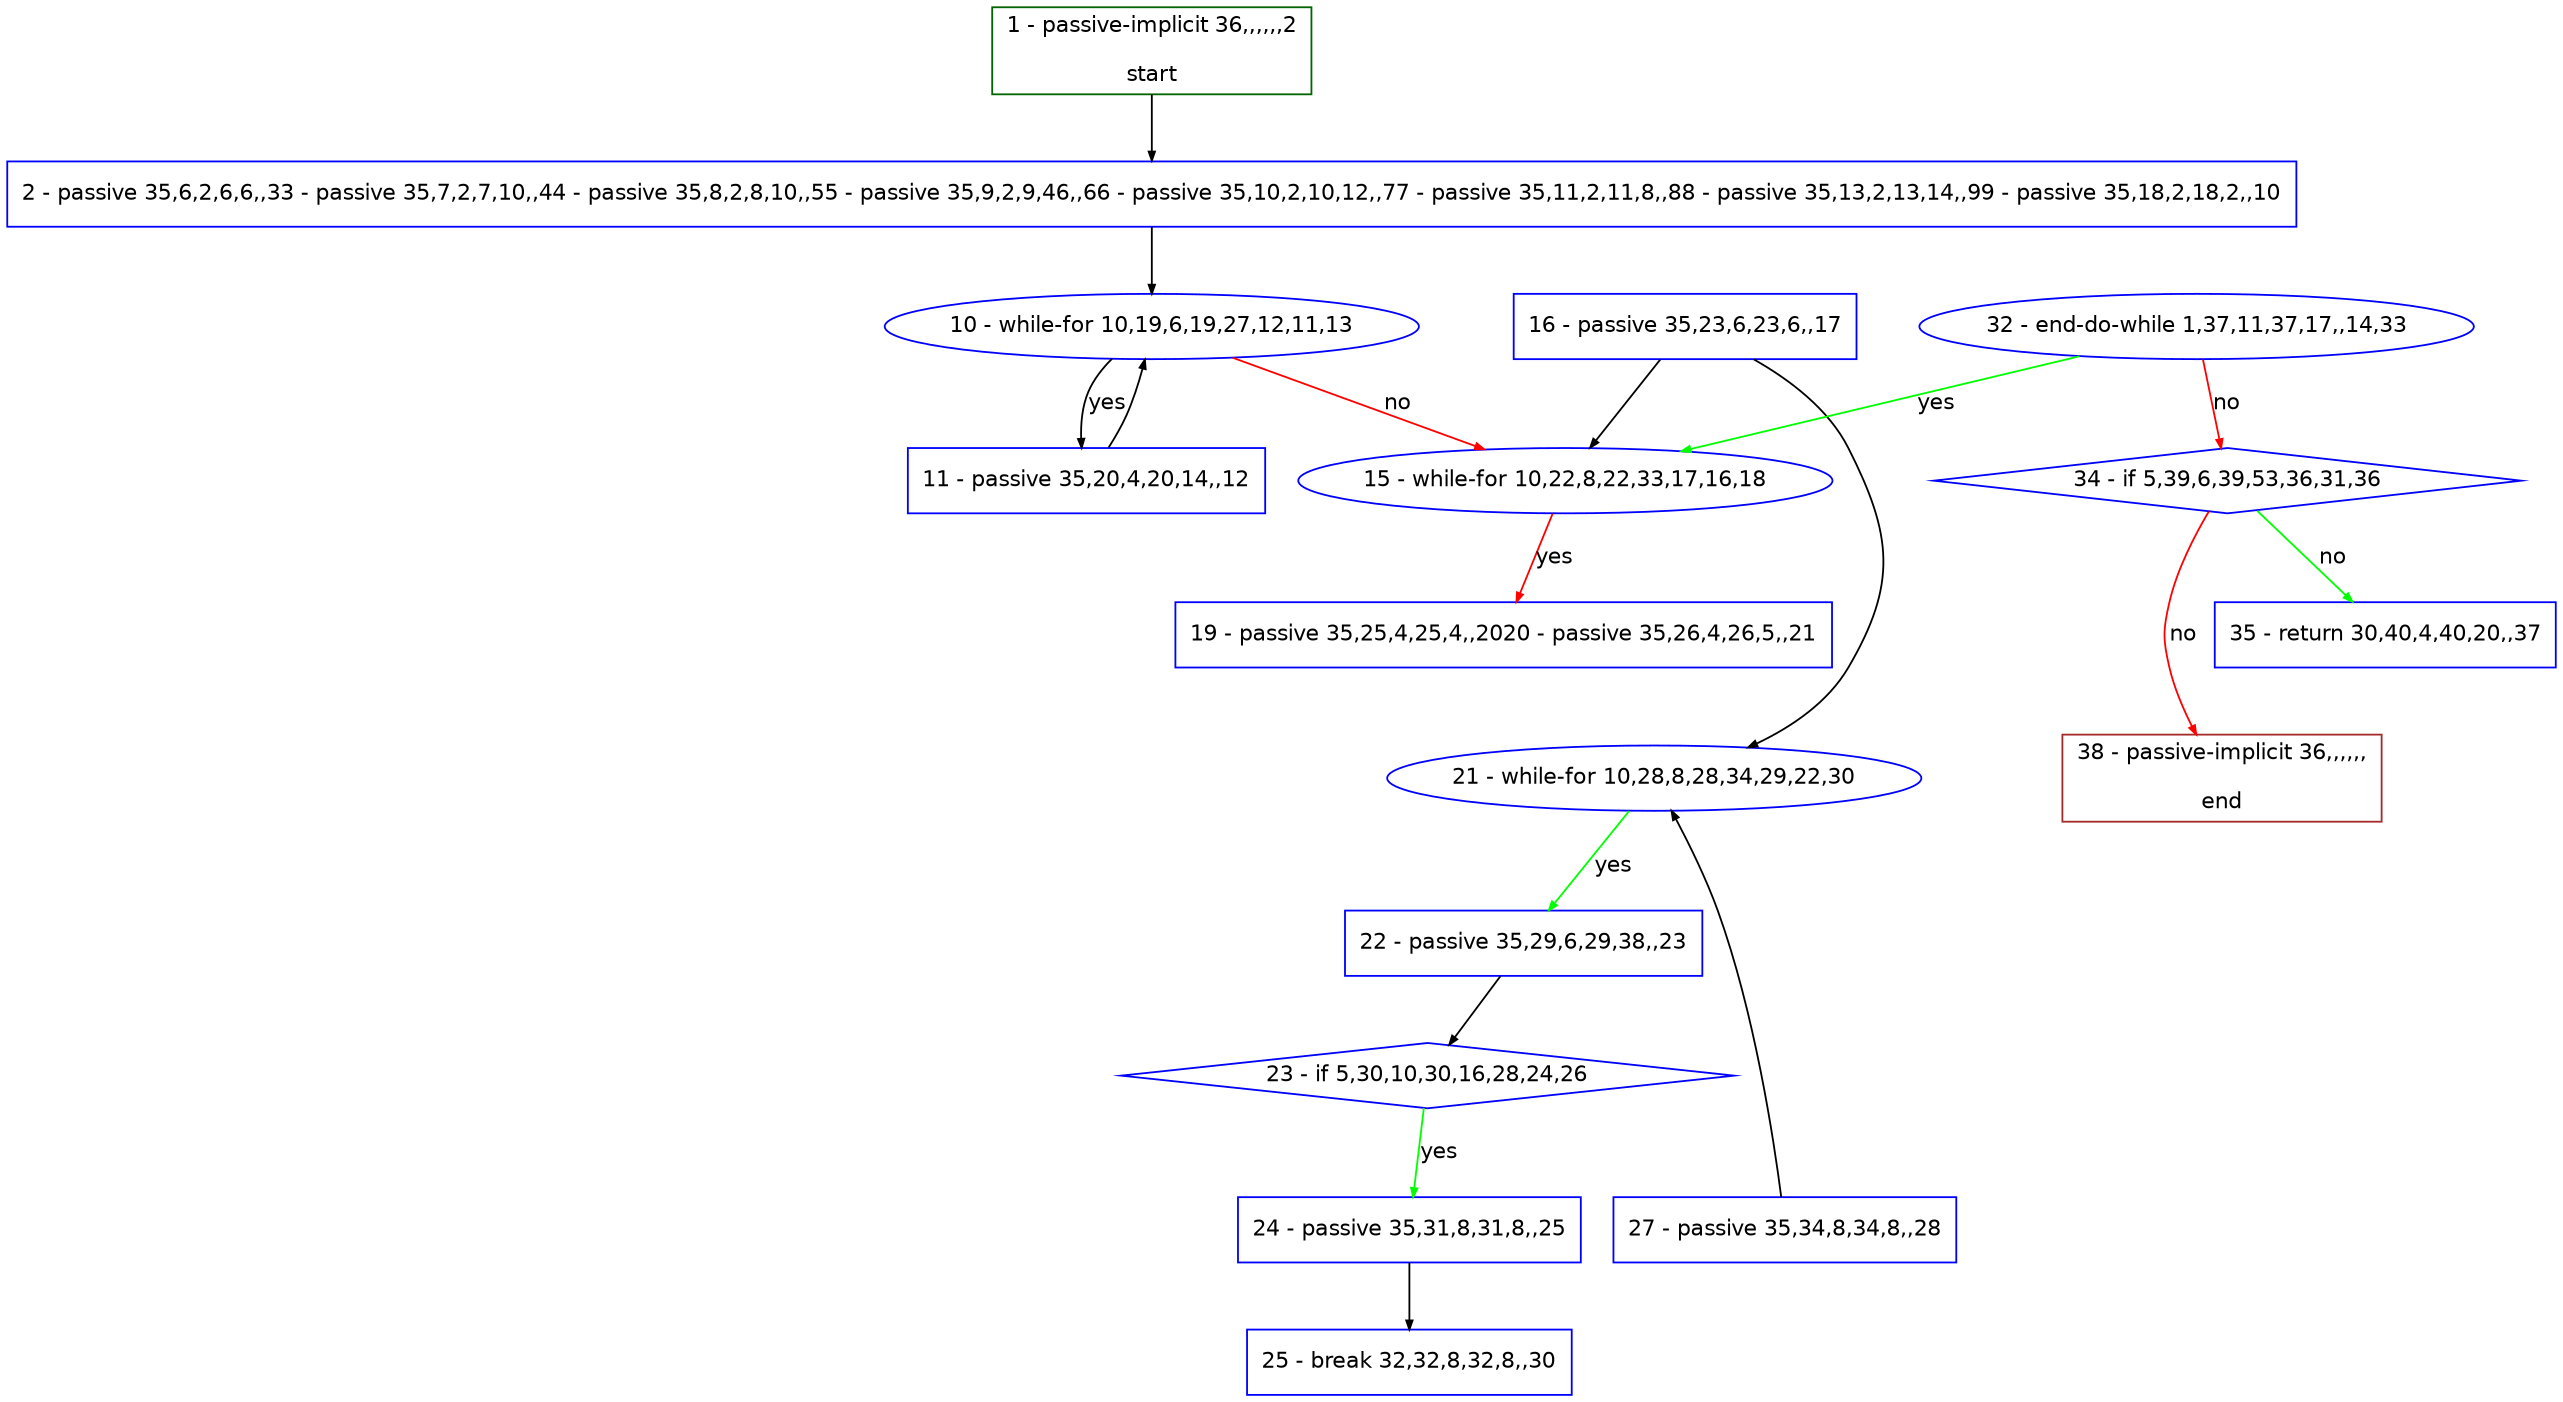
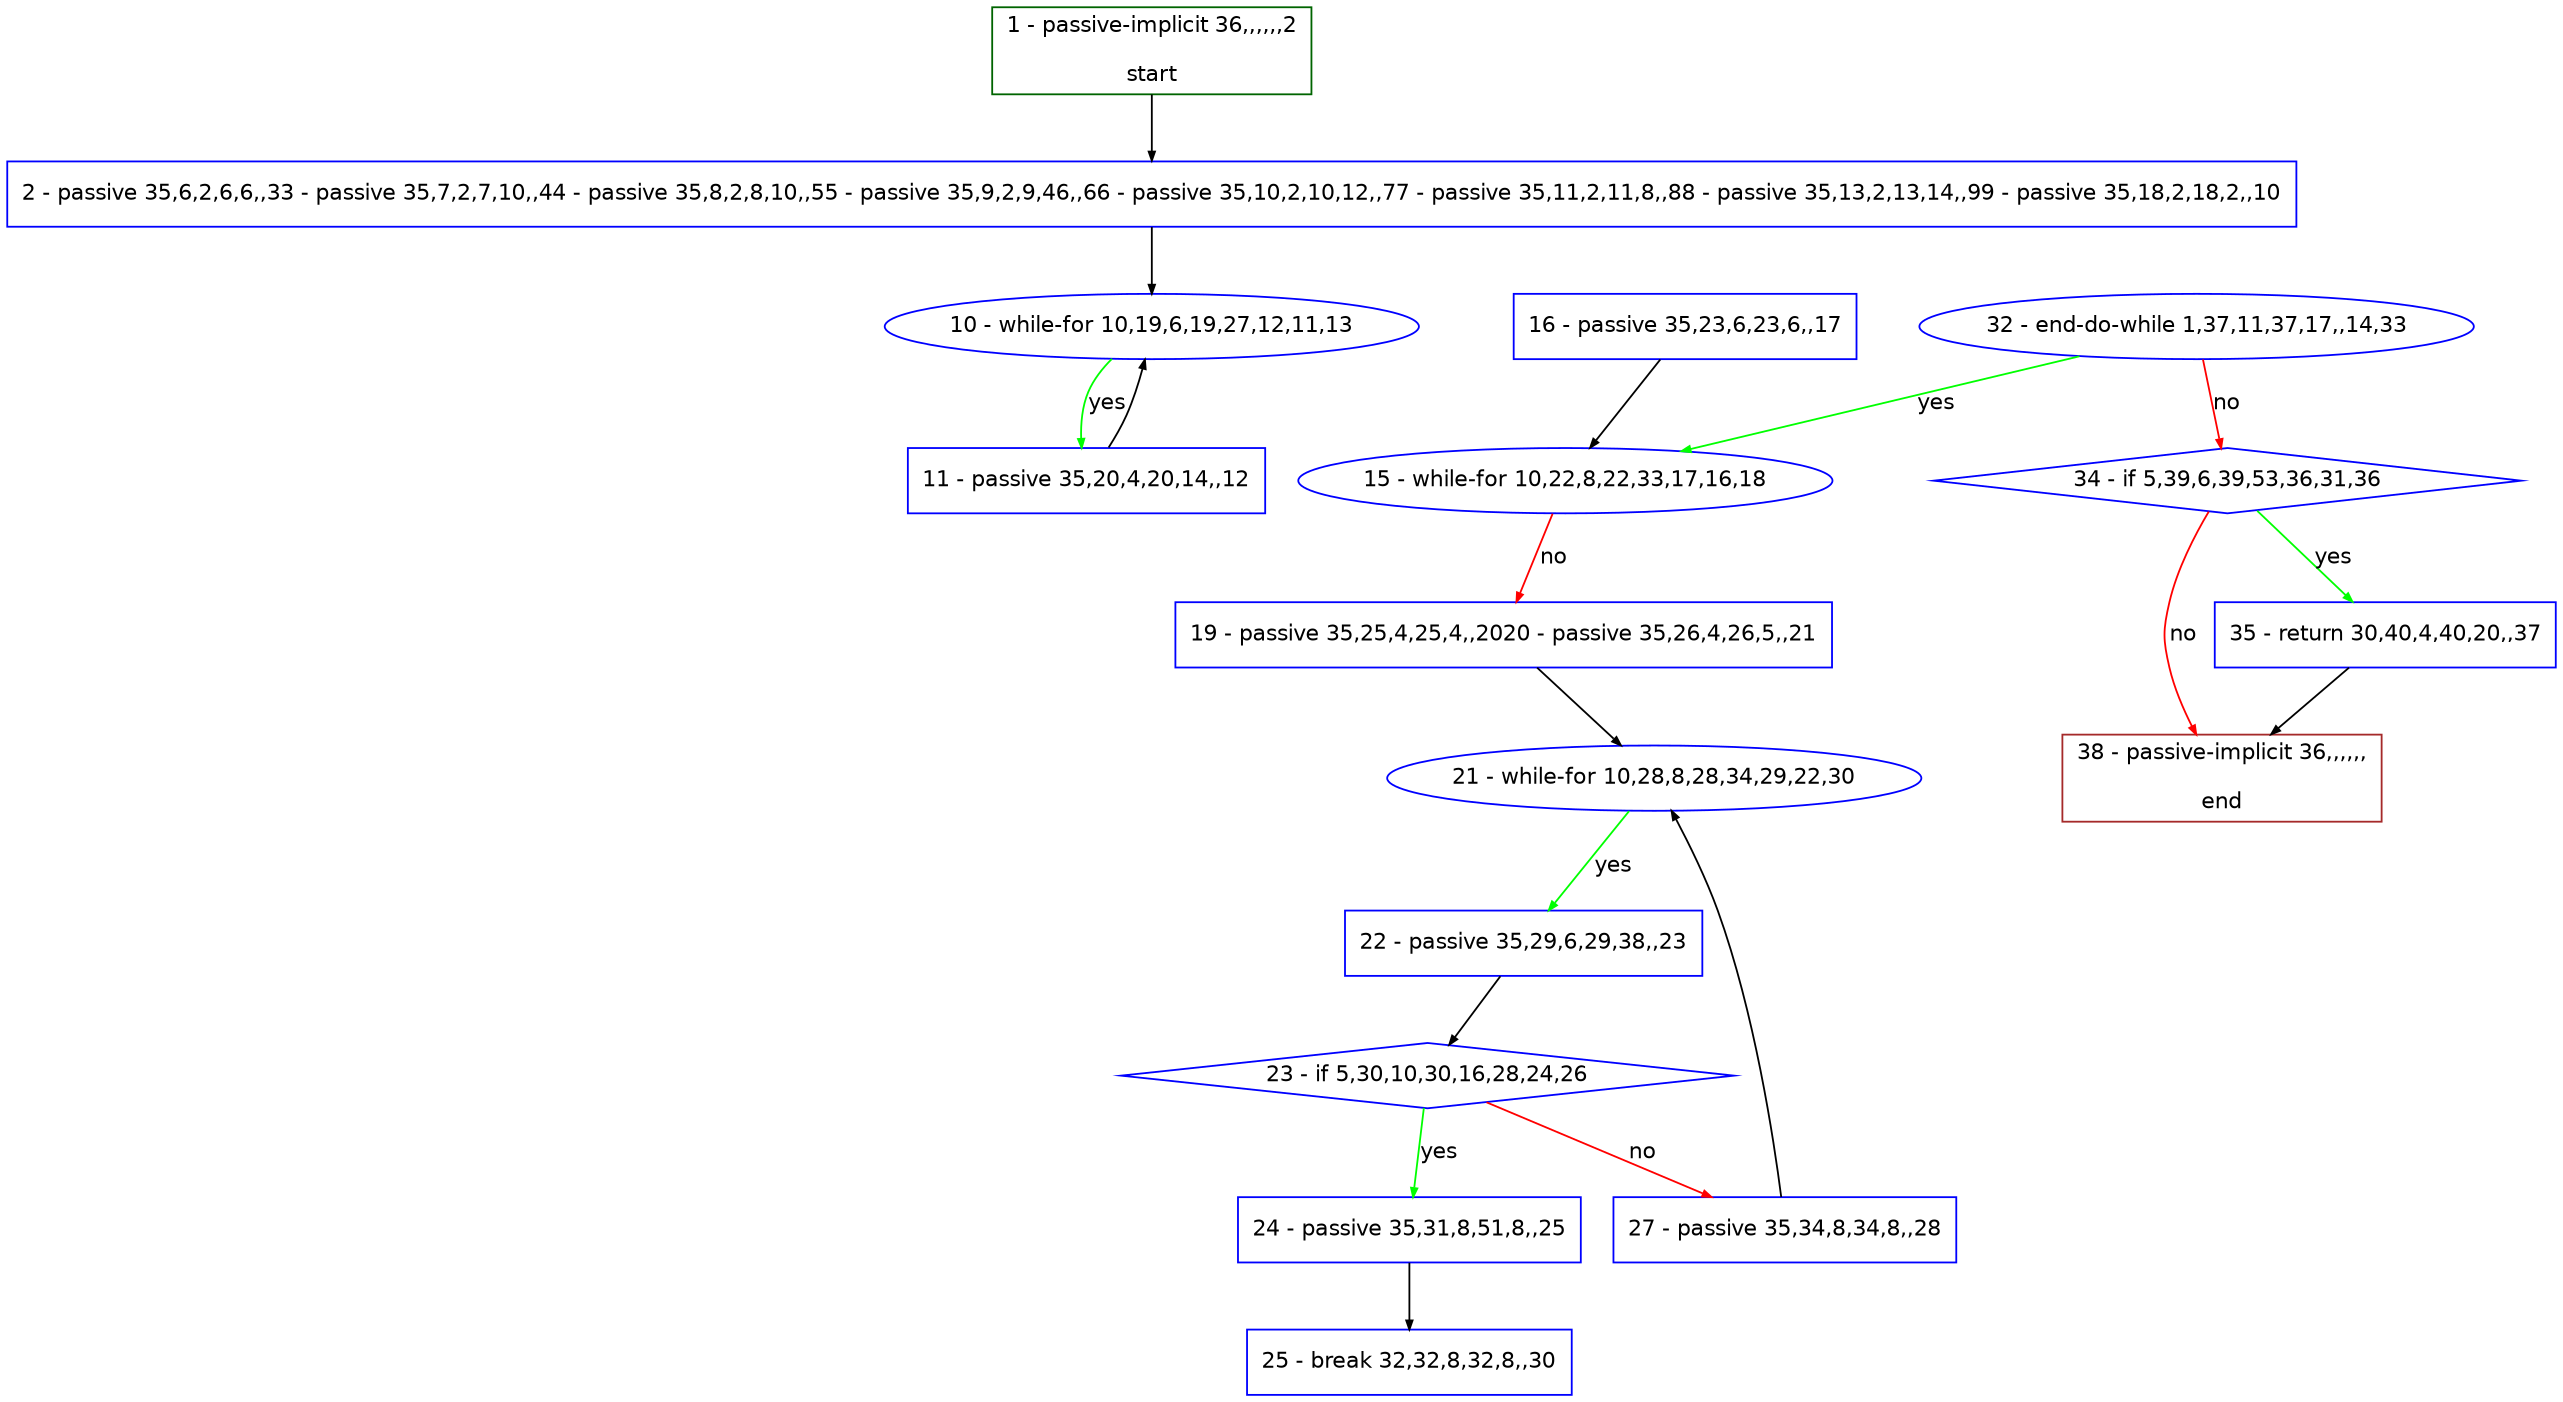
  digraph {
    bgcolor=white
    compound=true
    fillcolor="#FFFFCC"
    fontname="DejaVu Sans"
    fontsize=12
    pack=true
    packmode=clust
    style="rounded,filled"
    node [color="#0000ff" compound=true fillcolor="#ffffff" fixedsize=false fontname="DejaVu Sans" fontsize=12 node_initialized=no shape=box style=filled]
    edge [arrowhead=normal arrowsize=0.5 arrowtail=none color="#000000" compound=true dir=forward fontcolor=black fontname="DejaVu Sans" fontsize=12]
    n1 [label="2 - passive 35,6,2,6,6,,33 - passive 35,7,2,7,10,,44 - passive 35,8,2,8,10,,55 - passive 35,9,2,9,46,,66 - passive 35,10,2,10,12,,77 - passive 35,11,2,11,8,,88 - passive 35,13,2,13,14,,99 - passive 35,18,2,18,2,,10"]
    n2 [label="10 - while-for 10,19,6,19,27,12,11,13" shape=oval]
    n3 [label="11 - passive 35,20,4,20,14,,12"]
    n4 [label="15 - while-for 10,22,8,22,33,17,16,18" shape=oval]
    n5 [color="#006400" label="1 - passive-implicit 36,,,,,,2\n\nstart"]
    n6 [label="19 - passive 35,25,4,25,4,,2020 - passive 35,26,4,26,5,,21"]
    n7 [label="16 - passive 35,23,6,23,6,,17"]
    n8 [label="21 - while-for 10,28,8,28,34,29,22,30" shape=oval]
    n9 [label="22 - passive 35,29,6,29,38,,23"]
    n10 [label="23 - if 5,30,10,30,16,28,24,26" shape=diamond]
-   n11 [label="24 - passive 35,31,8,31,8,,25"]
+   n11 [label="24 - passive 35,31,8,51,8,,25"]
    n12 [label="27 - passive 35,34,8,34,8,,28"]
    n13 [label="32 - end-do-while 1,37,11,37,17,,14,33" shape=oval]
    n14 [label="34 - if 5,39,6,39,53,36,31,36" shape=diamond]
    n15 [label="25 - break 32,32,8,32,8,,30"]
    n16 [label="35 - return 30,40,4,40,20,,37"]
    n17 [color="#a52a2a" label="38 - passive-implicit 36,,,,,,\n\nend"]
    n1 -> n2
-   n2 -> n3 [label=yes]
-   n2 -> n4 [color="#ff0000" label=no]
+   n2 -> n3 [color="#00ff00" label=yes]
    n3 -> n2
-   n4 -> n6 [color="#ff0000" label=yes]
+   n4 -> n6 [color="#ff0000" label=no]
    n5 -> n1
-   n7 -> n8
+   n6 -> n8
    n7 -> n4
    n8 -> n9 [color="#00ff00" label=yes]
    n9 -> n10
    n10 -> n11 [color="#00ff00" label=yes]
+   n10 -> n12 [color="#ff0000" label=no]
    n11 -> n15
    n12 -> n8
    n13 -> n4 [color="#00ff00" label=yes]
    n13 -> n14 [color="#ff0000" label=no]
-   n14 -> n16 [color="#00ff00" label=no]
+   n14 -> n16 [color="#00ff00" label=yes]
    n14 -> n17 [color="#ff0000" label=no]
+   n16 -> n17
  }
